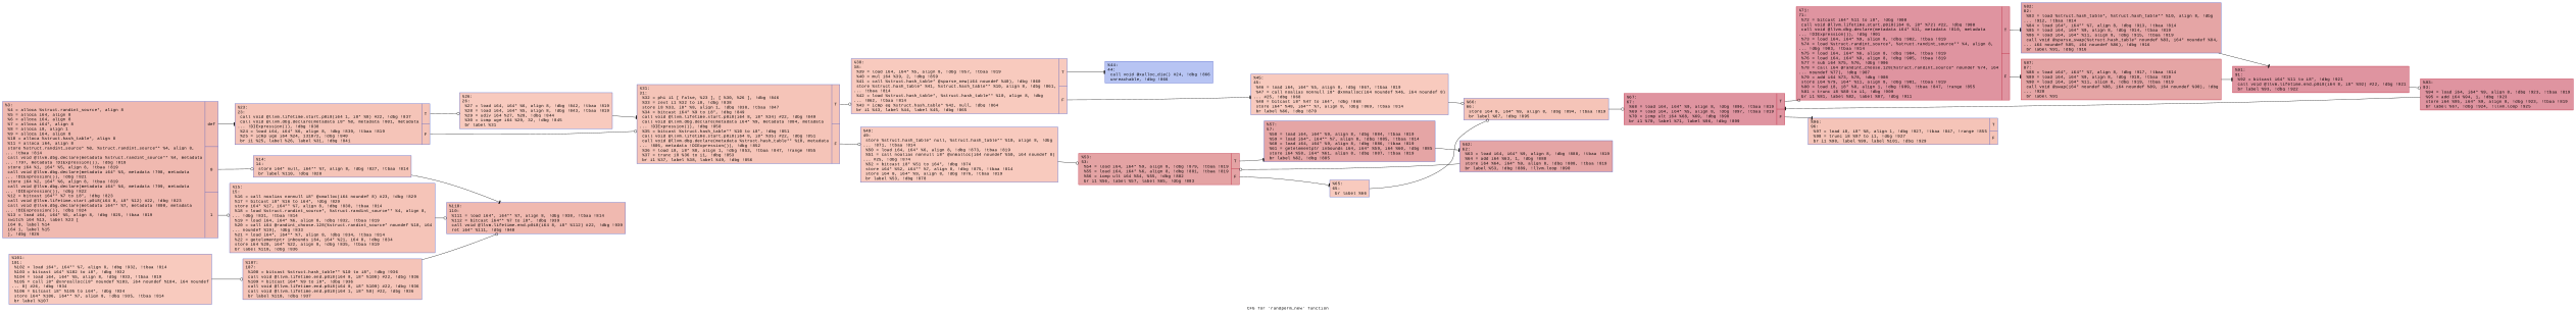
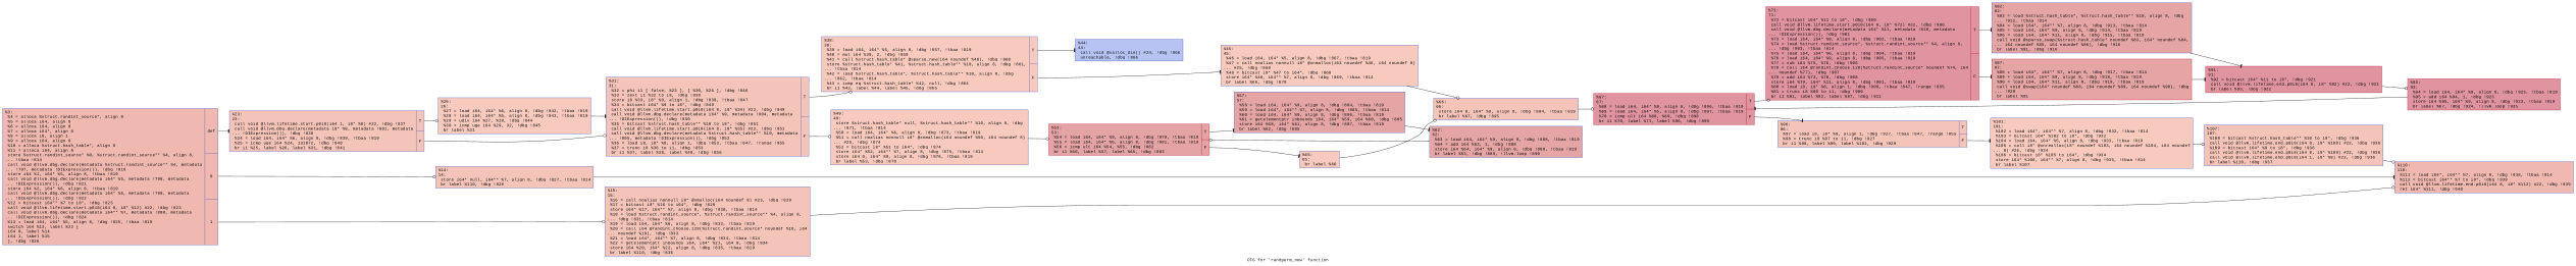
  digraph {
    fontname="Liberation Mono"
    label="CFG for 'randperm_new' function"
    rankdir=LR
    node [color="#3d50c3ff" fillcolor="#e97a5f70" fontname="Liberation Mono" shape=record style=filled]
    edge [arrowhead=odot fontname="Liberation Mono"]
    n1 [fillcolor="#de614d70" label="{%3:\l  %4 = alloca %struct.randint_source*, align 8\l  %5 = alloca i64, align 8\l  %6 = alloca i64, align 8\l  %7 = alloca i64*, align 8\l  %8 = alloca i8, align 1\l  %9 = alloca i64, align 8\l  %10 = alloca %struct.hash_table*, align 8\l  %11 = alloca i64, align 8\l  store %struct.randint_source* %0, %struct.randint_source** %4, align 8,\l... !tbaa !814\l  call void @llvm.dbg.declare(metadata %struct.randint_source** %4, metadata\l... !797, metadata !DIExpression()), !dbg !818\l  store i64 %1, i64* %5, align 8, !tbaa !819\l  call void @llvm.dbg.declare(metadata i64* %5, metadata !798, metadata\l... !DIExpression()), !dbg !821\l  store i64 %2, i64* %6, align 8, !tbaa !819\l  call void @llvm.dbg.declare(metadata i64* %6, metadata !799, metadata\l... !DIExpression()), !dbg !822\l  %12 = bitcast i64** %7 to i8*, !dbg !823\l  call void @llvm.lifetime.start.p0i8(i64 8, i8* %12) #22, !dbg !823\l  call void @llvm.dbg.declare(metadata i64** %7, metadata !800, metadata\l... !DIExpression()), !dbg !824\l  %13 = load i64, i64* %5, align 8, !dbg !825, !tbaa !819\l  switch i64 %13, label %23 [\l    i64 0, label %14\l    i64 1, label %15\l  ], !dbg !826\l|{<s0>def|<s1>0|<s2>1}}"]
    n2 [label="{%23:\l23:                                               \l  call void @llvm.lifetime.start.p0i8(i64 1, i8* %8) #22, !dbg !837\l  call void @llvm.dbg.declare(metadata i8* %8, metadata !801, metadata\l... !DIExpression()), !dbg !838\l  %24 = load i64, i64* %6, align 8, !dbg !839, !tbaa !819\l  %25 = icmp uge i64 %24, 131072, !dbg !840\l  br i1 %25, label %26, label %31, !dbg !841\l|{<s0>T|<s1>F}}"]
    n3 [label="{%14:\l14:                                               \l  store i64* null, i64** %7, align 8, !dbg !827, !tbaa !814\l  br label %110, !dbg !828\l}"]
    n4 [label="{%15:\l15:                                               \l  %16 = call noalias nonnull i8* @xmalloc(i64 noundef 8) #23, !dbg !829\l  %17 = bitcast i8* %16 to i64*, !dbg !829\l  store i64* %17, i64** %7, align 8, !dbg !830, !tbaa !814\l  %18 = load %struct.randint_source*, %struct.randint_source** %4, align 8,\l... !dbg !831, !tbaa !814\l  %19 = load i64, i64* %6, align 8, !dbg !832, !tbaa !819\l  %20 = call i64 @randint_choose.128(%struct.randint_source* noundef %18, i64\l... noundef %19), !dbg !833\l  %21 = load i64*, i64** %7, align 8, !dbg !834, !tbaa !814\l  %22 = getelementptr inbounds i64, i64* %21, i64 0, !dbg !834\l  store i64 %20, i64* %22, align 8, !dbg !835, !tbaa !819\l  br label %110, !dbg !836\l}"]
    n5 [fillcolor="#ef886b70" label="{%26:\l26:                                               \l  %27 = load i64, i64* %6, align 8, !dbg !842, !tbaa !819\l  %28 = load i64, i64* %5, align 8, !dbg !843, !tbaa !819\l  %29 = udiv i64 %27, %28, !dbg !844\l  %30 = icmp uge i64 %29, 32, !dbg !845\l  br label %31\l}"]
    n6 [label="{%31:\l31:                                               \l  %32 = phi i1 [ false, %23 ], [ %30, %26 ], !dbg !846\l  %33 = zext i1 %32 to i8, !dbg !838\l  store i8 %33, i8* %8, align 1, !dbg !838, !tbaa !847\l  %34 = bitcast i64* %9 to i8*, !dbg !849\l  call void @llvm.lifetime.start.p0i8(i64 8, i8* %34) #22, !dbg !849\l  call void @llvm.dbg.declare(metadata i64* %9, metadata !804, metadata\l... !DIExpression()), !dbg !850\l  %35 = bitcast %struct.hash_table** %10 to i8*, !dbg !851\l  call void @llvm.lifetime.start.p0i8(i64 8, i8* %35) #22, !dbg !851\l  call void @llvm.dbg.declare(metadata %struct.hash_table** %10, metadata\l... !805, metadata !DIExpression()), !dbg !852\l  %36 = load i8, i8* %8, align 1, !dbg !853, !tbaa !847, !range !855\l  %37 = trunc i8 %36 to i1, !dbg !853\l  br i1 %37, label %38, label %49, !dbg !856\l|{<s0>T|<s1>F}}"]
    n7 [fillcolor="#de614d70" label="{%110:\l110:                                              \l  %111 = load i64*, i64** %7, align 8, !dbg !938, !tbaa !814\l  %112 = bitcast i64** %7 to i8*, !dbg !939\l  call void @llvm.lifetime.end.p0i8(i64 8, i8* %112) #22, !dbg !939\l  ret i64* %111, !dbg !940\l}"]
    n8 [fillcolor="#ef886b70" label="{%38:\l38:                                               \l  %39 = load i64, i64* %5, align 8, !dbg !857, !tbaa !819\l  %40 = mul i64 %39, 2, !dbg !859\l  %41 = call %struct.hash_table* @sparse_new(i64 noundef %40), !dbg !860\l  store %struct.hash_table* %41, %struct.hash_table** %10, align 8, !dbg !861,\l... !tbaa !814\l  %42 = load %struct.hash_table*, %struct.hash_table** %10, align 8, !dbg\l... !862, !tbaa !814\l  %43 = icmp eq %struct.hash_table* %42, null, !dbg !864\l  br i1 %43, label %44, label %45, !dbg !865\l|{<s0>T|<s1>F}}"]
    n9 [fillcolor="#ef886b70" label="{%49:\l49:                                               \l  store %struct.hash_table* null, %struct.hash_table** %10, align 8, !dbg\l... !871, !tbaa !814\l  %50 = load i64, i64* %6, align 8, !dbg !873, !tbaa !819\l  %51 = call noalias nonnull i8* @xnmalloc(i64 noundef %50, i64 noundef 8)\l... #25, !dbg !874\l  %52 = bitcast i8* %51 to i64*, !dbg !874\l  store i64* %52, i64** %7, align 8, !dbg !875, !tbaa !814\l  store i64 0, i64* %9, align 8, !dbg !876, !tbaa !819\l  br label %53, !dbg !878\l}"]
    n10 [fillcolor="#5b7ae570" label="{%44:\l44:                                               \l  call void @xalloc_die() #24, !dbg !866\l  unreachable, !dbg !866\l}"]
    n11 [fillcolor="#ef886b70" label="{%45:\l45:                                               \l  %46 = load i64, i64* %5, align 8, !dbg !867, !tbaa !819\l  %47 = call noalias nonnull i8* @xnmalloc(i64 noundef %46, i64 noundef 8)\l... #25, !dbg !868\l  %48 = bitcast i8* %47 to i64*, !dbg !868\l  store i64* %48, i64** %7, align 8, !dbg !869, !tbaa !814\l  br label %66, !dbg !870\l}"]
    n12 [color="#b70d28ff" fillcolor="#c32e3170" label="{%53:\l53:                                               \l  %54 = load i64, i64* %9, align 8, !dbg !879, !tbaa !819\l  %55 = load i64, i64* %6, align 8, !dbg !881, !tbaa !819\l  %56 = icmp ult i64 %54, %55, !dbg !882\l  br i1 %56, label %57, label %65, !dbg !883\l|{<s0>T|<s1>F}}"]
    n13 [label="{%66:\l66:                                               \l  store i64 0, i64* %9, align 8, !dbg !894, !tbaa !819\l  br label %67, !dbg !895\l}"]
    n14 [fillcolor="#c5333470" label="{%57:\l57:                                               \l  %58 = load i64, i64* %9, align 8, !dbg !884, !tbaa !819\l  %59 = load i64*, i64** %7, align 8, !dbg !885, !tbaa !814\l  %60 = load i64, i64* %9, align 8, !dbg !886, !tbaa !819\l  %61 = getelementptr inbounds i64, i64* %59, i64 %60, !dbg !885\l  store i64 %58, i64* %61, align 8, !dbg !887, !tbaa !819\l  br label %62, !dbg !885\l}"]
    n15 [fillcolor="#ef886b70" label="{%65:\l65:                                               \l  br label %66\l}"]
    n16 [color="#b70d28ff" fillcolor="#b70d2870" label="{%67:\l67:                                               \l  %68 = load i64, i64* %9, align 8, !dbg !896, !tbaa !819\l  %69 = load i64, i64* %5, align 8, !dbg !897, !tbaa !819\l  %70 = icmp ult i64 %68, %69, !dbg !898\l  br i1 %70, label %71, label %96, !dbg !899\l|{<s0>T|<s1>F}}"]
    n17 [color="#b70d28ff" fillcolor="#b70d2870" label="{%71:\l71:                                               \l  %72 = bitcast i64* %11 to i8*, !dbg !900\l  call void @llvm.lifetime.start.p0i8(i64 8, i8* %72) #22, !dbg !900\l  call void @llvm.dbg.declare(metadata i64* %11, metadata !810, metadata\l... !DIExpression()), !dbg !901\l  %73 = load i64, i64* %9, align 8, !dbg !902, !tbaa !819\l  %74 = load %struct.randint_source*, %struct.randint_source** %4, align 8,\l... !dbg !903, !tbaa !814\l  %75 = load i64, i64* %6, align 8, !dbg !904, !tbaa !819\l  %76 = load i64, i64* %9, align 8, !dbg !905, !tbaa !819\l  %77 = sub i64 %75, %76, !dbg !906\l  %78 = call i64 @randint_choose.128(%struct.randint_source* noundef %74, i64\l... noundef %77), !dbg !907\l  %79 = add i64 %73, %78, !dbg !908\l  store i64 %79, i64* %11, align 8, !dbg !901, !tbaa !819\l  %80 = load i8, i8* %8, align 1, !dbg !909, !tbaa !847, !range !855\l  %81 = trunc i8 %80 to i1, !dbg !909\l  br i1 %81, label %82, label %87, !dbg !911\l|{<s0>T|<s1>F}}"]
    n18 [label="{%96:\l96:                                               \l  %97 = load i8, i8* %8, align 1, !dbg !927, !tbaa !847, !range !855\l  %98 = trunc i8 %97 to i1, !dbg !927\l  br i1 %98, label %99, label %101, !dbg !929\l|{<s0>T|<s1>F}}"]
    n19 [fillcolor="#c5333470" label="{%62:\l62:                                               \l  %63 = load i64, i64* %9, align 8, !dbg !888, !tbaa !819\l  %64 = add i64 %63, 1, !dbg !888\l  store i64 %64, i64* %9, align 8, !dbg !888, !tbaa !819\l  br label %53, !dbg !889, !llvm.loop !890\l}"]
    n20 [fillcolor="#c5333470" label="{%82:\l82:                                               \l  %83 = load %struct.hash_table*, %struct.hash_table** %10, align 8, !dbg\l... !912, !tbaa !814\l  %84 = load i64*, i64** %7, align 8, !dbg !913, !tbaa !814\l  %85 = load i64, i64* %9, align 8, !dbg !914, !tbaa !819\l  %86 = load i64, i64* %11, align 8, !dbg !915, !tbaa !819\l  call void @sparse_swap(%struct.hash_table* noundef %83, i64* noundef %84,\l... i64 noundef %85, i64 noundef %86), !dbg !916\l  br label %91, !dbg !916\l}"]
    n21 [color="#b70d28ff" fillcolor="#c5333470" label="{%87:\l87:                                               \l  %88 = load i64*, i64** %7, align 8, !dbg !917, !tbaa !814\l  %89 = load i64, i64* %9, align 8, !dbg !918, !tbaa !819\l  %90 = load i64, i64* %11, align 8, !dbg !919, !tbaa !819\l  call void @swap(i64* noundef %88, i64 noundef %89, i64 noundef %90), !dbg\l... !920\l  br label %91\l}"]
    n22 [fillcolor="#ef886b70" label="{%101:\l101:                                              \l  %102 = load i64*, i64** %7, align 8, !dbg !932, !tbaa !814\l  %103 = bitcast i64* %102 to i8*, !dbg !932\l  %104 = load i64, i64* %5, align 8, !dbg !933, !tbaa !819\l  %105 = call i8* @xnrealloc(i8* noundef %103, i64 noundef %104, i64 noundef\l... 8) #26, !dbg !934\l  %106 = bitcast i8* %105 to i64*, !dbg !934\l  store i64* %106, i64** %7, align 8, !dbg !935, !tbaa !814\l  br label %107\l}"]
    n23 [color="#b70d28ff" fillcolor="#b70d2870" label="{%91:\l91:                                               \l  %92 = bitcast i64* %11 to i8*, !dbg !921\l  call void @llvm.lifetime.end.p0i8(i64 8, i8* %92) #22, !dbg !921\l  br label %93, !dbg !922\l}"]
    n24 [label="{%107:\l107:                                              \l  %108 = bitcast %struct.hash_table** %10 to i8*, !dbg !936\l  call void @llvm.lifetime.end.p0i8(i64 8, i8* %108) #22, !dbg !936\l  %109 = bitcast i64* %9 to i8*, !dbg !936\l  call void @llvm.lifetime.end.p0i8(i64 8, i8* %109) #22, !dbg !936\l  call void @llvm.lifetime.end.p0i8(i64 1, i8* %8) #22, !dbg !936\l  br label %110, !dbg !937\l}"]
    n25 [color="#b70d28ff" fillcolor="#b70d2870" label="{%93:\l93:                                               \l  %94 = load i64, i64* %9, align 8, !dbg !923, !tbaa !819\l  %95 = add i64 %94, 1, !dbg !923\l  store i64 %95, i64* %9, align 8, !dbg !923, !tbaa !819\l  br label %67, !dbg !924, !llvm.loop !925\l}"]
    n1 -> n2 [arrowhead=tee tailport=s0]
    n1 -> n3 [tailport=s1]
    n1 -> n4 [tailport=s2]
    n2 -> n5 [tailport=s0]
    n2 -> n6 [tailport=s1]
    n3 -> n7 [arrowhead=tee]
    n4 -> n7
    n5 -> n6 [arrowhead=tee]
    n6 -> n8 [tailport=s0]
    n6 -> n9 [tailport=s1]
    n8 -> n10 [arrowhead=tee tailport=s0]
    n8 -> n11 [arrowhead=tee tailport=s1]
    n9 -> n12
    n11 -> n13
    n12 -> n14 [arrowhead=tee tailport=s0]
    n12 -> n15 [arrowhead=tee tailport=s1]
    n13 -> n16
    n14 -> n19 [arrowhead=tee]
    n15 -> n13
    n16 -> n17 [tailport=s0]
    n16 -> n18 [arrowhead=tee tailport=s1]
    n17 -> n20 [arrowhead=tee tailport=s0]
    n17 -> n21 [arrowhead=tee tailport=s1]
+   n18 -> n22 [arrowhead=tee tailport=s1]
    n19 -> n12
    n20 -> n23 [arrowhead=tee]
    n21 -> n23 [arrowhead=tee]
    n22 -> n24
    n23 -> n25
    n24 -> n7
    n25 -> n16 [arrowhead=tee]
  }
